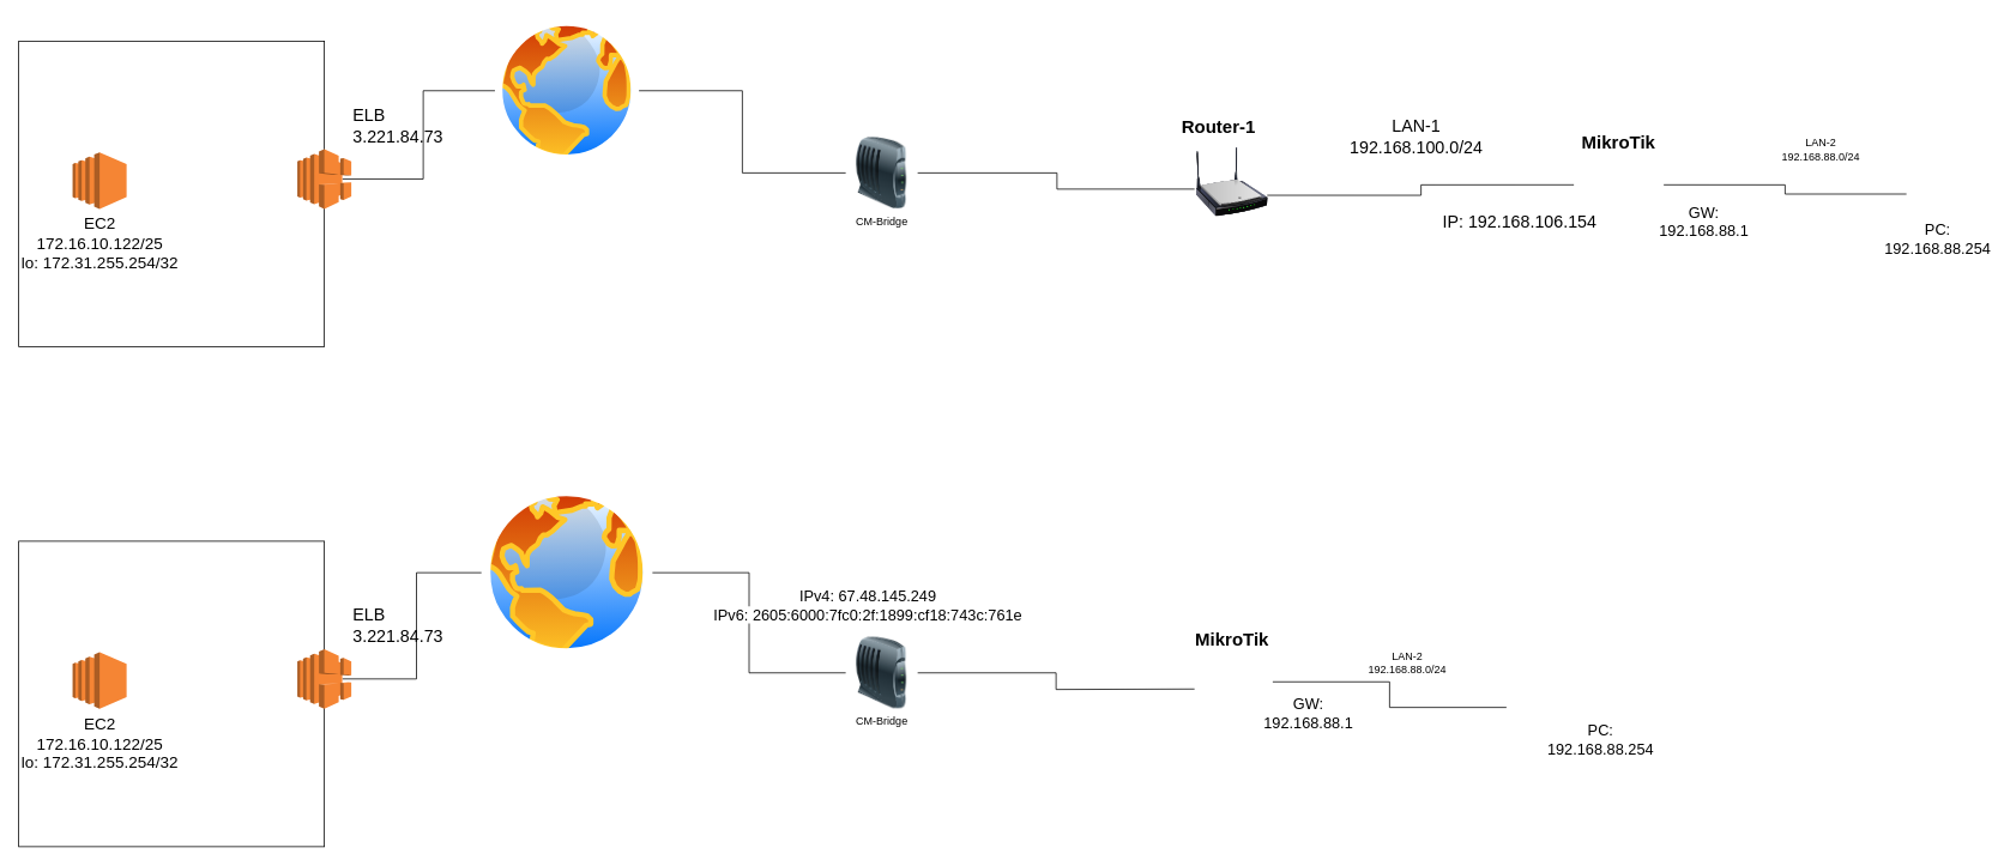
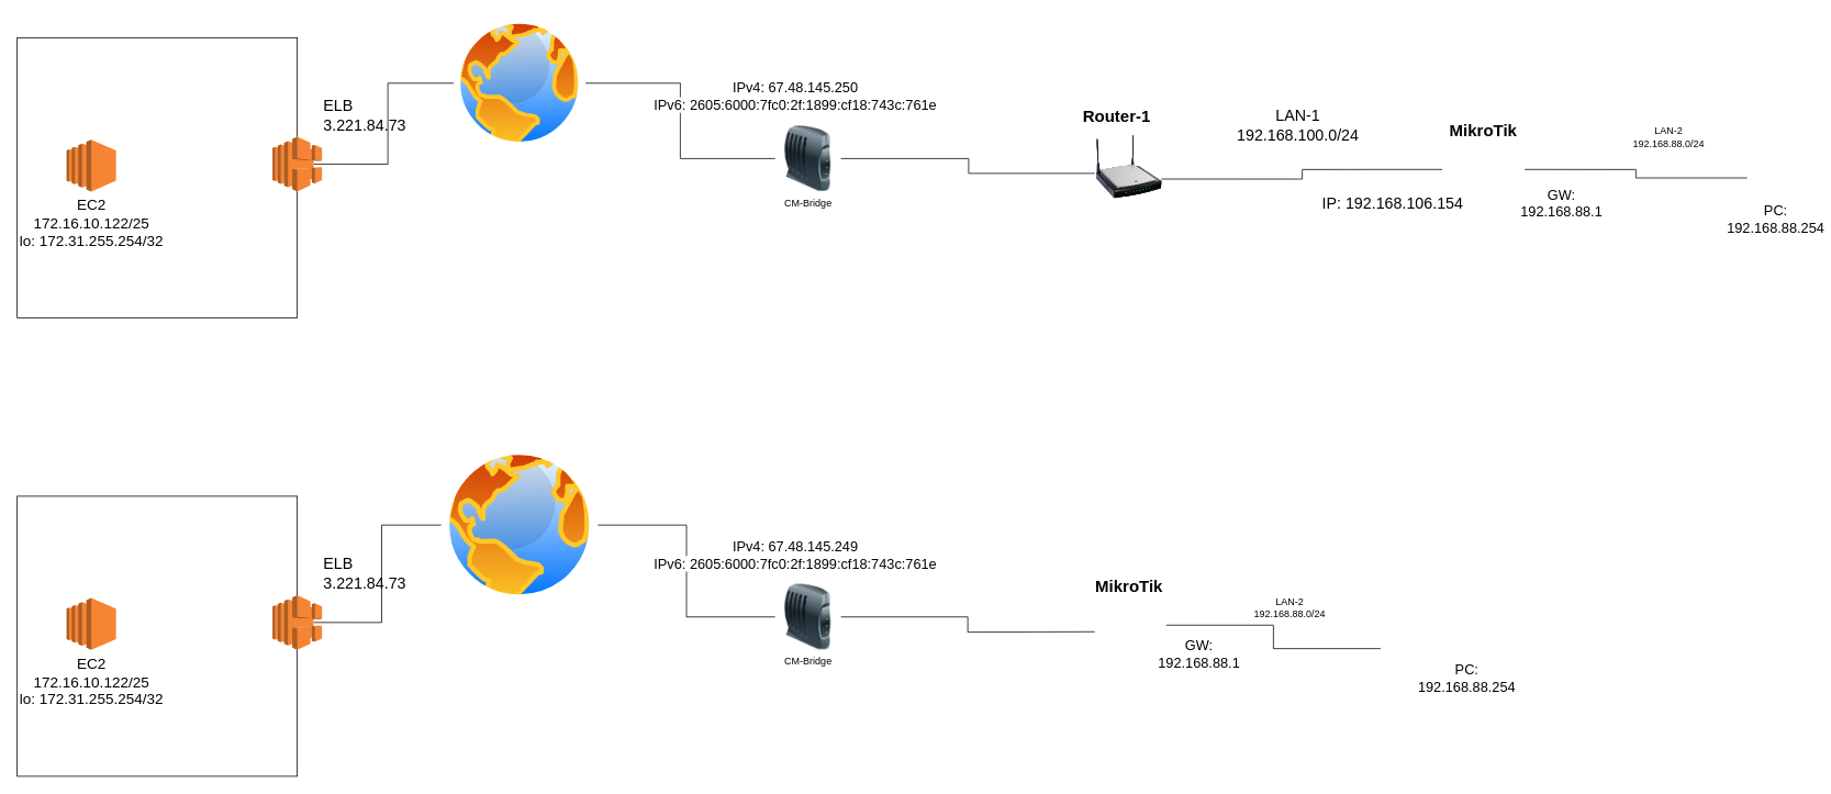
  <mxCell id="0" />
  <mxCell id="1" parent="0" />
  <mxCell id="2" value="" style="whiteSpace=wrap;html=1;aspect=fixed;" vertex="1" parent="1"><mxGeometry x="20" y="45.5" width="340" height="340" as="geometry" /></mxCell>
  <mxCell id="3" style="edgeStyle=orthogonalEdgeStyle;rounded=0;orthogonalLoop=1;jettySize=auto;html=1;exitX=0.835;exitY=0.5;exitDx=0;exitDy=0;exitPerimeter=0;fontSize=17;endArrow=none;endFill=0;" edge="1" parent="1" source="4" target="21"><mxGeometry relative="1" as="geometry" /></mxCell>
  <mxCell id="4" value="ELB&lt;br style=&quot;font-size: 19px;&quot;&gt;3.221.84.73" style="outlineConnect=0;dashed=0;verticalLabelPosition=top;verticalAlign=bottom;align=left;html=1;shape=mxgraph.aws3.elastic_load_balancing;fillColor=#F58534;gradientColor=none;labelPosition=right;fontSize=19;" vertex="1" parent="1"><mxGeometry x="330" y="165.5" width="60" height="66.5" as="geometry" /></mxCell>
  <mxCell id="5" value="EC2&lt;br style=&quot;font-size: 18px;&quot;&gt;172.16.10.122/25&lt;br style=&quot;font-size: 18px;&quot;&gt;lo:&amp;nbsp;172.31.255.254/32" style="outlineConnect=0;dashed=0;verticalLabelPosition=bottom;verticalAlign=top;align=center;html=1;shape=mxgraph.aws3.ec2;fillColor=#F58534;gradientColor=none;fontSize=18;" vertex="1" parent="1"><mxGeometry x="80" y="169" width="60" height="63" as="geometry" /></mxCell>
  <mxCell id="6" style="edgeStyle=orthogonalEdgeStyle;rounded=0;orthogonalLoop=1;jettySize=auto;html=1;exitX=1;exitY=0.5;exitDx=0;exitDy=0;entryX=-0.025;entryY=0.6;entryDx=0;entryDy=0;entryPerimeter=0;endArrow=none;endFill=0;" edge="1" parent="1" source="8" target="10"><mxGeometry relative="1" as="geometry" /></mxCell>
  <mxCell id="7" style="edgeStyle=orthogonalEdgeStyle;rounded=0;orthogonalLoop=1;jettySize=auto;html=1;exitX=0;exitY=0.5;exitDx=0;exitDy=0;fontSize=17;endArrow=none;endFill=0;" edge="1" parent="1" source="8" target="21"><mxGeometry relative="1" as="geometry" /></mxCell>
  <mxCell id="8" value="CM-Bridge" style="image;html=1;image=img/lib/clip_art/networking/Modem_128x128.png" vertex="1" parent="1"><mxGeometry x="940" y="152" width="80" height="80" as="geometry" /></mxCell>
  <mxCell id="9" style="edgeStyle=orthogonalEdgeStyle;rounded=0;orthogonalLoop=1;jettySize=auto;html=1;exitX=0.986;exitY=0.686;exitDx=0;exitDy=0;entryX=0;entryY=0.5;entryDx=0;entryDy=0;endArrow=none;endFill=0;exitPerimeter=0;" edge="1" parent="1" source="10" target="14"><mxGeometry relative="1" as="geometry" /></mxCell>
  <mxCell id="10" value="" style="image;html=1;image=img/lib/clip_art/networking/Wireless_Router_N_128x128.png;labelPosition=right;verticalLabelPosition=middle;align=left;verticalAlign=middle;" vertex="1" parent="1"><mxGeometry x="1330" y="162" width="80" height="80" as="geometry" /></mxCell>
+ <mxCell id="11" value="&lt;span style=&quot;background-color: rgb(255, 255, 255); font-size: 17px;&quot;&gt;IPv4: 67.48.145.250&lt;br style=&quot;font-size: 17px;&quot;&gt;IPv6: 2605:6000:7fc0:2f:1899:cf18:743c:761e&lt;br style=&quot;font-size: 17px;&quot;&gt;&lt;/span&gt;" style="text;html=1;strokeColor=none;fillColor=none;align=center;verticalAlign=middle;whiteSpace=wrap;rounded=0;fontSize=17;" vertex="1" parent="1"><mxGeometry x="790" y="102" width="350" height="30" as="geometry" /></mxCell>
  <mxCell id="12" value="&lt;span style=&quot;background-color: rgb(255, 255, 255); font-size: 19px;&quot;&gt;LAN-1&lt;br style=&quot;font-size: 19px;&quot;&gt;192.168.100.0/24&lt;/span&gt;" style="text;html=1;strokeColor=none;fillColor=none;align=center;verticalAlign=middle;whiteSpace=wrap;rounded=0;fontSize=19;" vertex="1" parent="1"><mxGeometry x="1530" y="137" width="90" height="30" as="geometry" /></mxCell>
  <mxCell id="13" style="edgeStyle=orthogonalEdgeStyle;rounded=0;orthogonalLoop=1;jettySize=auto;html=1;exitX=1;exitY=0.5;exitDx=0;exitDy=0;entryX=0;entryY=0.5;entryDx=0;entryDy=0;endArrow=none;endFill=0;" edge="1" parent="1" source="14" target="19"><mxGeometry relative="1" as="geometry"><mxPoint x="1280" y="942" as="targetPoint" /></mxGeometry></mxCell>
  <mxCell id="14" value="" style="shape=image;html=1;verticalAlign=top;verticalLabelPosition=bottom;labelBackgroundColor=#ffffff;imageAspect=0;aspect=fixed;image=https://cdn4.iconfinder.com/data/icons/internet-networking-and-communication-glyph-24/24/Internet_device_wifi_modem_wifi_router_wifi_signals_wireless_internet-128.png" vertex="1" parent="1"><mxGeometry x="1750" y="155.25" width="100" height="100" as="geometry" /></mxCell>
  <mxCell id="15" value="&lt;span style=&quot;background-color: rgb(255, 255, 255); font-size: 19px;&quot;&gt;IP: 192.168.106.154&lt;/span&gt;" style="text;html=1;strokeColor=none;fillColor=none;align=center;verticalAlign=middle;whiteSpace=wrap;rounded=0;fontSize=19;" vertex="1" parent="1"><mxGeometry x="1600" y="232" width="180" height="30" as="geometry" /></mxCell>
  <mxCell id="16" value="&lt;span style=&quot;background-color: rgb(255, 255, 255);&quot;&gt;LAN-2&lt;br&gt;192.168.88.0/24&lt;/span&gt;" style="text;html=1;strokeColor=none;fillColor=none;align=center;verticalAlign=middle;whiteSpace=wrap;rounded=0;" vertex="1" parent="1"><mxGeometry x="1980" y="150.5" width="90" height="30" as="geometry" /></mxCell>
  <mxCell id="17" value="&lt;span style=&quot;background-color: rgb(255, 255, 255); font-size: 17px;&quot;&gt;GW: 192.168.88.1&lt;/span&gt;" style="text;html=1;strokeColor=none;fillColor=none;align=center;verticalAlign=middle;whiteSpace=wrap;rounded=0;fontSize=17;" vertex="1" parent="1"><mxGeometry x="1850" y="232" width="90" height="30" as="geometry" /></mxCell>
  <mxCell id="18" value="&lt;span style=&quot;background-color: rgb(255, 255, 255); font-size: 17px;&quot;&gt;PC: 192.168.88.254&lt;/span&gt;" style="text;html=1;strokeColor=none;fillColor=none;align=center;verticalAlign=middle;whiteSpace=wrap;rounded=0;fontSize=17;" vertex="1" parent="1"><mxGeometry x="2110" y="250.5" width="90" height="30" as="geometry" /></mxCell>
  <mxCell id="19" value="" style="shape=image;html=1;verticalAlign=top;verticalLabelPosition=bottom;labelBackgroundColor=#ffffff;imageAspect=0;aspect=fixed;image=https://cdn0.iconfinder.com/data/icons/icons-unleashed-vol1/128/-desktop.png" vertex="1" parent="1"><mxGeometry x="2120" y="180.5" width="70" height="70" as="geometry" /></mxCell>
  <mxCell id="20" value="MikroTik" style="text;html=1;strokeColor=none;fillColor=none;align=center;verticalAlign=middle;whiteSpace=wrap;rounded=0;fontStyle=1;fontSize=20;" vertex="1" parent="1"><mxGeometry x="1735" y="142" width="130" height="30" as="geometry" /></mxCell>
  <mxCell id="21" value="" style="aspect=fixed;perimeter=ellipsePerimeter;html=1;align=center;shadow=0;dashed=0;spacingTop=3;image;image=img/lib/active_directory/internet_globe.svg;fontSize=17;" vertex="1" parent="1"><mxGeometry x="550" y="20.5" width="160" height="160" as="geometry" /></mxCell>
  <mxCell id="22" value="" style="whiteSpace=wrap;html=1;aspect=fixed;" vertex="1" parent="1"><mxGeometry x="20" y="602" width="340" height="340" as="geometry" /></mxCell>
  <mxCell id="23" style="edgeStyle=orthogonalEdgeStyle;rounded=0;orthogonalLoop=1;jettySize=auto;html=1;exitX=0.835;exitY=0.5;exitDx=0;exitDy=0;exitPerimeter=0;fontSize=17;endArrow=none;endFill=0;" edge="1" parent="1" source="24" target="37"><mxGeometry relative="1" as="geometry" /></mxCell>
  <mxCell id="24" value="ELB&lt;br style=&quot;font-size: 19px;&quot;&gt;3.221.84.73" style="outlineConnect=0;dashed=0;verticalLabelPosition=top;verticalAlign=bottom;align=left;html=1;shape=mxgraph.aws3.elastic_load_balancing;fillColor=#F58534;gradientColor=none;labelPosition=right;fontSize=19;" vertex="1" parent="1"><mxGeometry x="330" y="722" width="60" height="66.5" as="geometry" /></mxCell>
  <mxCell id="25" value="EC2&lt;br style=&quot;font-size: 18px;&quot;&gt;172.16.10.122/25&lt;br style=&quot;font-size: 18px;&quot;&gt;lo:&amp;nbsp;172.31.255.254/32" style="outlineConnect=0;dashed=0;verticalLabelPosition=bottom;verticalAlign=top;align=center;html=1;shape=mxgraph.aws3.ec2;fillColor=#F58534;gradientColor=none;fontSize=18;" vertex="1" parent="1"><mxGeometry x="80" y="725.5" width="60" height="63" as="geometry" /></mxCell>
  <mxCell id="26" style="edgeStyle=orthogonalEdgeStyle;rounded=0;orthogonalLoop=1;jettySize=auto;html=1;exitX=1;exitY=0.5;exitDx=0;exitDy=0;entryX=-0.025;entryY=0.6;entryDx=0;entryDy=0;entryPerimeter=0;endArrow=none;endFill=0;" edge="1" parent="1" source="28"><mxGeometry relative="1" as="geometry"><mxPoint x="1328" y="766.5" as="targetPoint" /></mxGeometry></mxCell>
  <mxCell id="27" style="edgeStyle=orthogonalEdgeStyle;rounded=0;orthogonalLoop=1;jettySize=auto;html=1;exitX=0;exitY=0.5;exitDx=0;exitDy=0;fontSize=17;endArrow=none;endFill=0;" edge="1" parent="1" source="28" target="37"><mxGeometry relative="1" as="geometry" /></mxCell>
  <mxCell id="28" value="CM-Bridge" style="image;html=1;image=img/lib/clip_art/networking/Modem_128x128.png" vertex="1" parent="1"><mxGeometry x="940" y="708.5" width="80" height="80" as="geometry" /></mxCell>
  <mxCell id="29" value="&lt;span style=&quot;background-color: rgb(255, 255, 255); font-size: 17px;&quot;&gt;IPv4: 67.48.145.249&lt;br style=&quot;font-size: 17px;&quot;&gt;IPv6: 2605:6000:7fc0:2f:1899:cf18:743c:761e&lt;br style=&quot;font-size: 17px;&quot;&gt;&lt;/span&gt;" style="text;html=1;strokeColor=none;fillColor=none;align=center;verticalAlign=middle;whiteSpace=wrap;rounded=0;fontSize=17;" vertex="1" parent="1"><mxGeometry x="790" y="658.5" width="350" height="30" as="geometry" /></mxCell>
  <mxCell id="30" style="edgeStyle=orthogonalEdgeStyle;rounded=0;orthogonalLoop=1;jettySize=auto;html=1;exitX=1;exitY=0.5;exitDx=0;exitDy=0;entryX=0;entryY=0.5;entryDx=0;entryDy=0;endArrow=none;endFill=0;" edge="1" parent="1" source="31" target="35"><mxGeometry relative="1" as="geometry"><mxPoint x="1280" y="1498.5" as="targetPoint" /></mxGeometry></mxCell>
  <mxCell id="31" value="" style="shape=image;html=1;verticalAlign=top;verticalLabelPosition=bottom;labelBackgroundColor=#ffffff;imageAspect=0;aspect=fixed;image=https://cdn4.iconfinder.com/data/icons/internet-networking-and-communication-glyph-24/24/Internet_device_wifi_modem_wifi_router_wifi_signals_wireless_internet-128.png" vertex="1" parent="1"><mxGeometry x="1315" y="708.5" width="100" height="100" as="geometry" /></mxCell>
  <mxCell id="32" value="&lt;span style=&quot;background-color: rgb(255, 255, 255);&quot;&gt;LAN-2&lt;br&gt;192.168.88.0/24&lt;/span&gt;" style="text;html=1;strokeColor=none;fillColor=none;align=center;verticalAlign=middle;whiteSpace=wrap;rounded=0;" vertex="1" parent="1"><mxGeometry x="1520" y="722" width="90" height="30" as="geometry" /></mxCell>
  <mxCell id="33" value="&lt;span style=&quot;background-color: rgb(255, 255, 255); font-size: 17px;&quot;&gt;GW: 192.168.88.1&lt;/span&gt;" style="text;html=1;strokeColor=none;fillColor=none;align=center;verticalAlign=middle;whiteSpace=wrap;rounded=0;fontSize=17;" vertex="1" parent="1"><mxGeometry x="1410" y="778.5" width="90" height="30" as="geometry" /></mxCell>
  <mxCell id="34" value="&lt;span style=&quot;background-color: rgb(255, 255, 255); font-size: 17px;&quot;&gt;PC: 192.168.88.254&lt;/span&gt;" style="text;html=1;strokeColor=none;fillColor=none;align=center;verticalAlign=middle;whiteSpace=wrap;rounded=0;fontSize=17;" vertex="1" parent="1"><mxGeometry x="1735" y="808.5" width="90" height="30" as="geometry" /></mxCell>
  <mxCell id="35" value="" style="shape=image;html=1;verticalAlign=top;verticalLabelPosition=bottom;labelBackgroundColor=#ffffff;imageAspect=0;aspect=fixed;image=https://cdn0.iconfinder.com/data/icons/icons-unleashed-vol1/128/-desktop.png" vertex="1" parent="1"><mxGeometry x="1675" y="752" width="70" height="70" as="geometry" /></mxCell>
  <mxCell id="36" value="MikroTik" style="text;html=1;strokeColor=none;fillColor=none;align=center;verticalAlign=middle;whiteSpace=wrap;rounded=0;fontStyle=1;fontSize=20;" vertex="1" parent="1"><mxGeometry x="1305" y="695.5" width="130" height="30" as="geometry" /></mxCell>
  <mxCell id="37" value="" style="aspect=fixed;perimeter=ellipsePerimeter;html=1;align=center;shadow=0;dashed=0;spacingTop=3;image;image=img/lib/active_directory/internet_globe.svg;fontSize=17;" vertex="1" parent="1"><mxGeometry x="535" y="542" width="190" height="190" as="geometry" /></mxCell>
  <mxCell id="38" value="Router-1" style="text;html=1;strokeColor=none;fillColor=none;align=center;verticalAlign=middle;whiteSpace=wrap;rounded=0;fontStyle=1;fontSize=20;" vertex="1" parent="1"><mxGeometry x="1290" y="125.25" width="130" height="30" as="geometry" /></mxCell>
